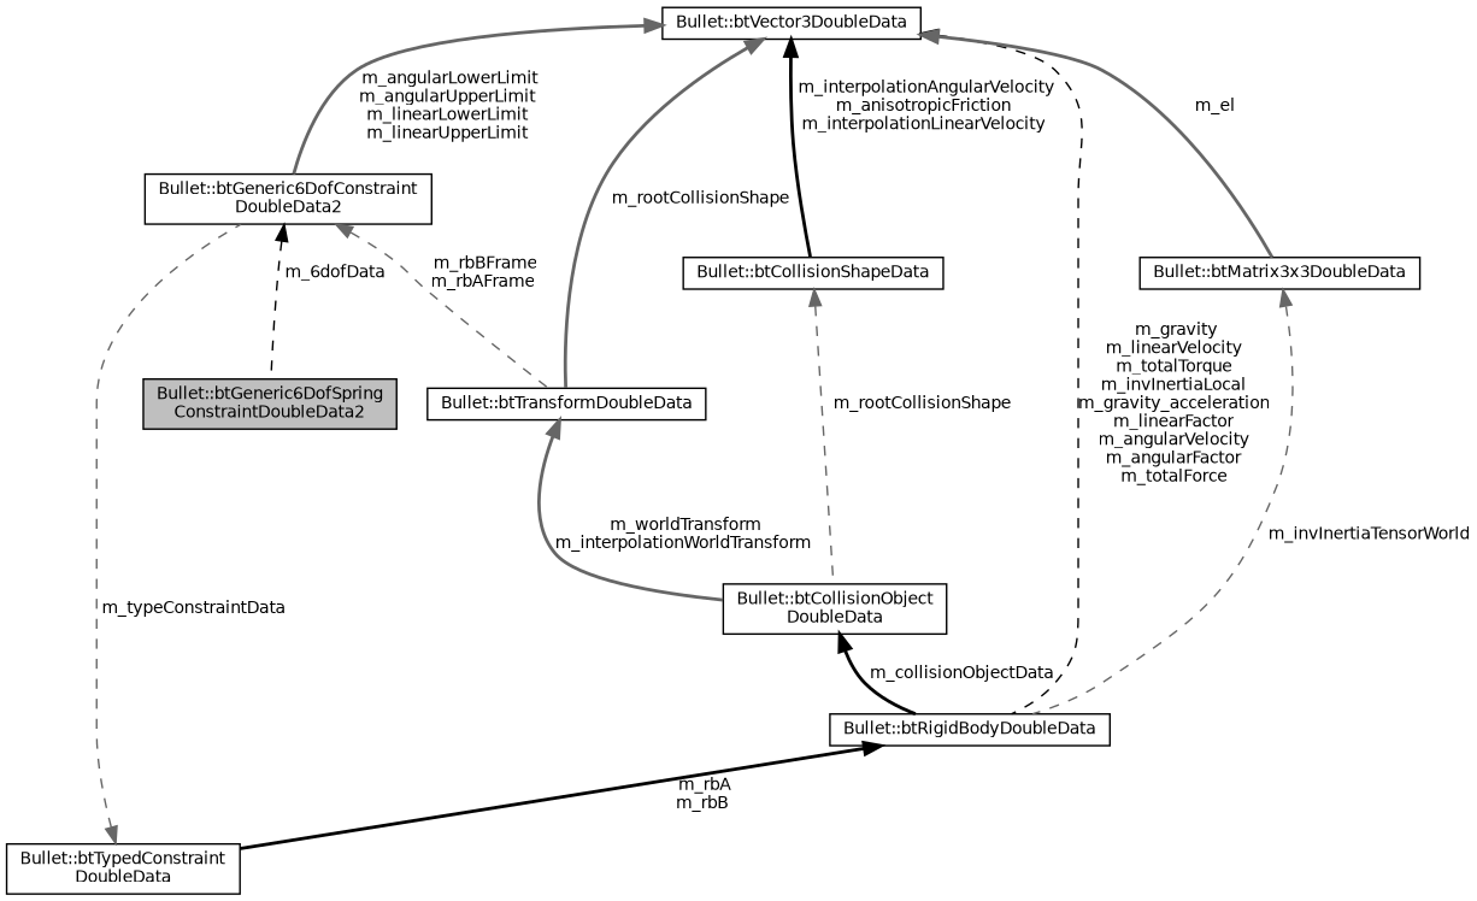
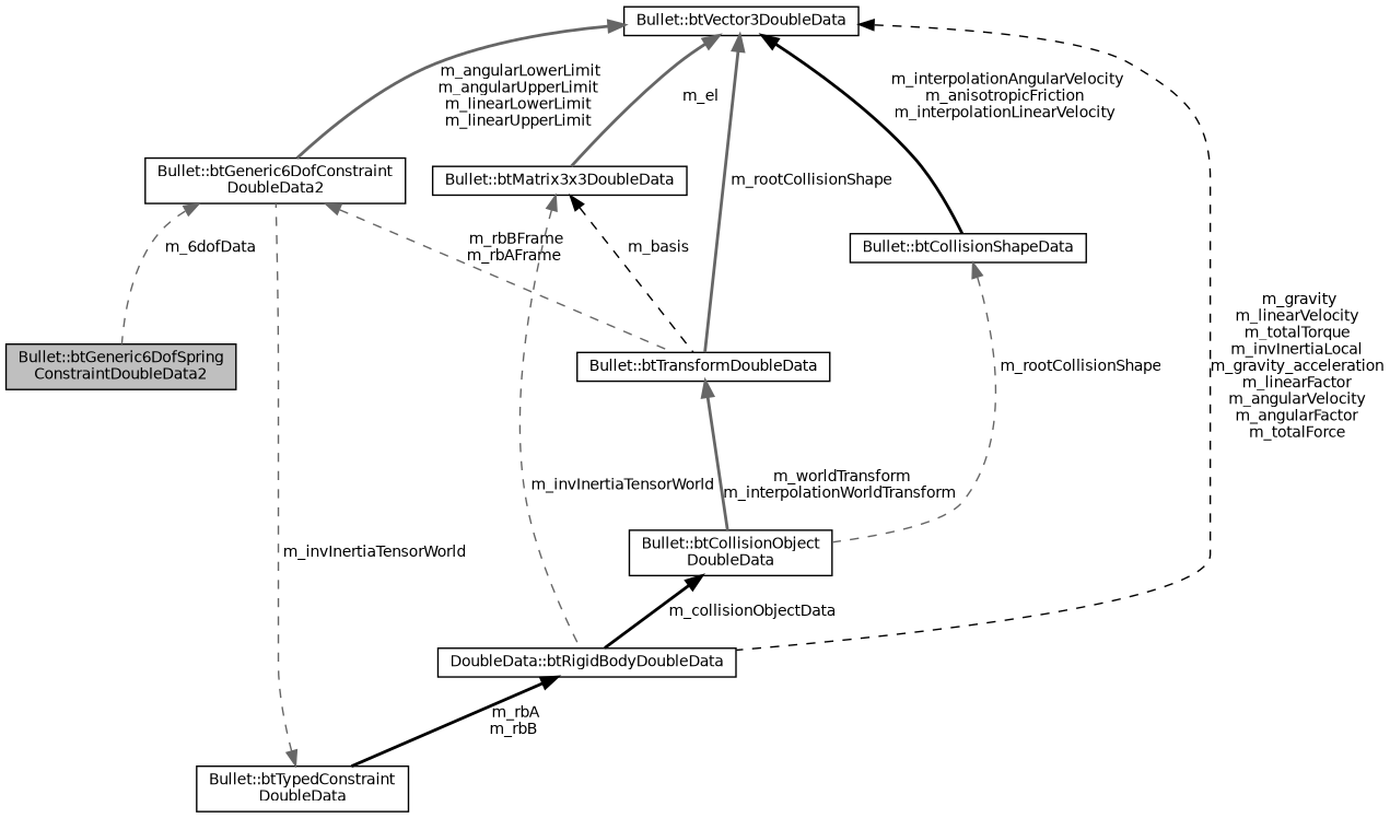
  digraph {
    rankdir=TB
    node [color=black fillcolor=white fontname=Helvetica fontsize=10 shape=record style=filled]
    edge [color=gray40 dir=back fontname=Helvetica fontsize=10 labelfontname=Helvetica labelfontsize=10 style=dashed]
    n1 [fillcolor=grey75 fontcolor=black height=0.2 label="Bullet::btGeneric6DofSpring\lConstraintDoubleData2" width=0.4]
    n2 [height=0.2 label="Bullet::btGeneric6DofConstraint\lDoubleData2" width=0.4]
    n3 [height=0.2 label="Bullet::btTransformDoubleData" width=0.4]
    n4 [height=0.2 label="Bullet::btTypedConstraint\lDoubleData" width=0.4]
-   n5 [height=0.2 label="Bullet::btRigidBodyDoubleData" width=0.4]
+   n5 [height=0.2 label="DoubleData::btRigidBodyDoubleData" width=0.4]
    n6 [height=0.2 label="Bullet::btMatrix3x3DoubleData" width=0.4]
    n7 [height=0.2 label="Bullet::btCollisionObject\lDoubleData" width=0.4]
    n8 [height=0.2 label="Bullet::btVector3DoubleData" width=0.4]
    n9 [height=0.2 label="Bullet::btCollisionShapeData" width=0.4]
-   n2 -> n1 [color=black label=" m_6dofData"]
+   n2 -> n1 [label=" m_6dofData"]
    n2 -> n3 [label=" m_rbBFrame\nm_rbAFrame"]
    n3 -> n7 [label=" m_worldTransform\nm_interpolationWorldTransform" style=bold]
-   n4 -> n2 [label=" m_typeConstraintData"]
+   n4 -> n2 [label=" m_invInertiaTensorWorld"]
    n5 -> n4 [color=black label=" m_rbA\nm_rbB" style=bold]
+   n6 -> n3 [color=black label=" m_basis"]
    n6 -> n5 [label=" m_invInertiaTensorWorld"]
    n7 -> n5 [color=black label=" m_collisionObjectData" style=bold]
    n8 -> n2 [label=" m_angularLowerLimit\nm_angularUpperLimit\nm_linearLowerLimit\nm_linearUpperLimit" style=bold]
    n8 -> n3 [label=" m_rootCollisionShape" style=bold]
    n8 -> n5 [color=black label=" m_gravity\nm_linearVelocity\nm_totalTorque\nm_invInertiaLocal\nm_gravity_acceleration\nm_linearFactor\nm_angularVelocity\nm_angularFactor\nm_totalForce"]
    n8 -> n6 [label=" m_el" style=bold]
    n8 -> n9 [color=black label=" m_interpolationAngularVelocity\nm_anisotropicFriction\nm_interpolationLinearVelocity" style=bold]
    n9 -> n7 [label=" m_rootCollisionShape"]
  }
